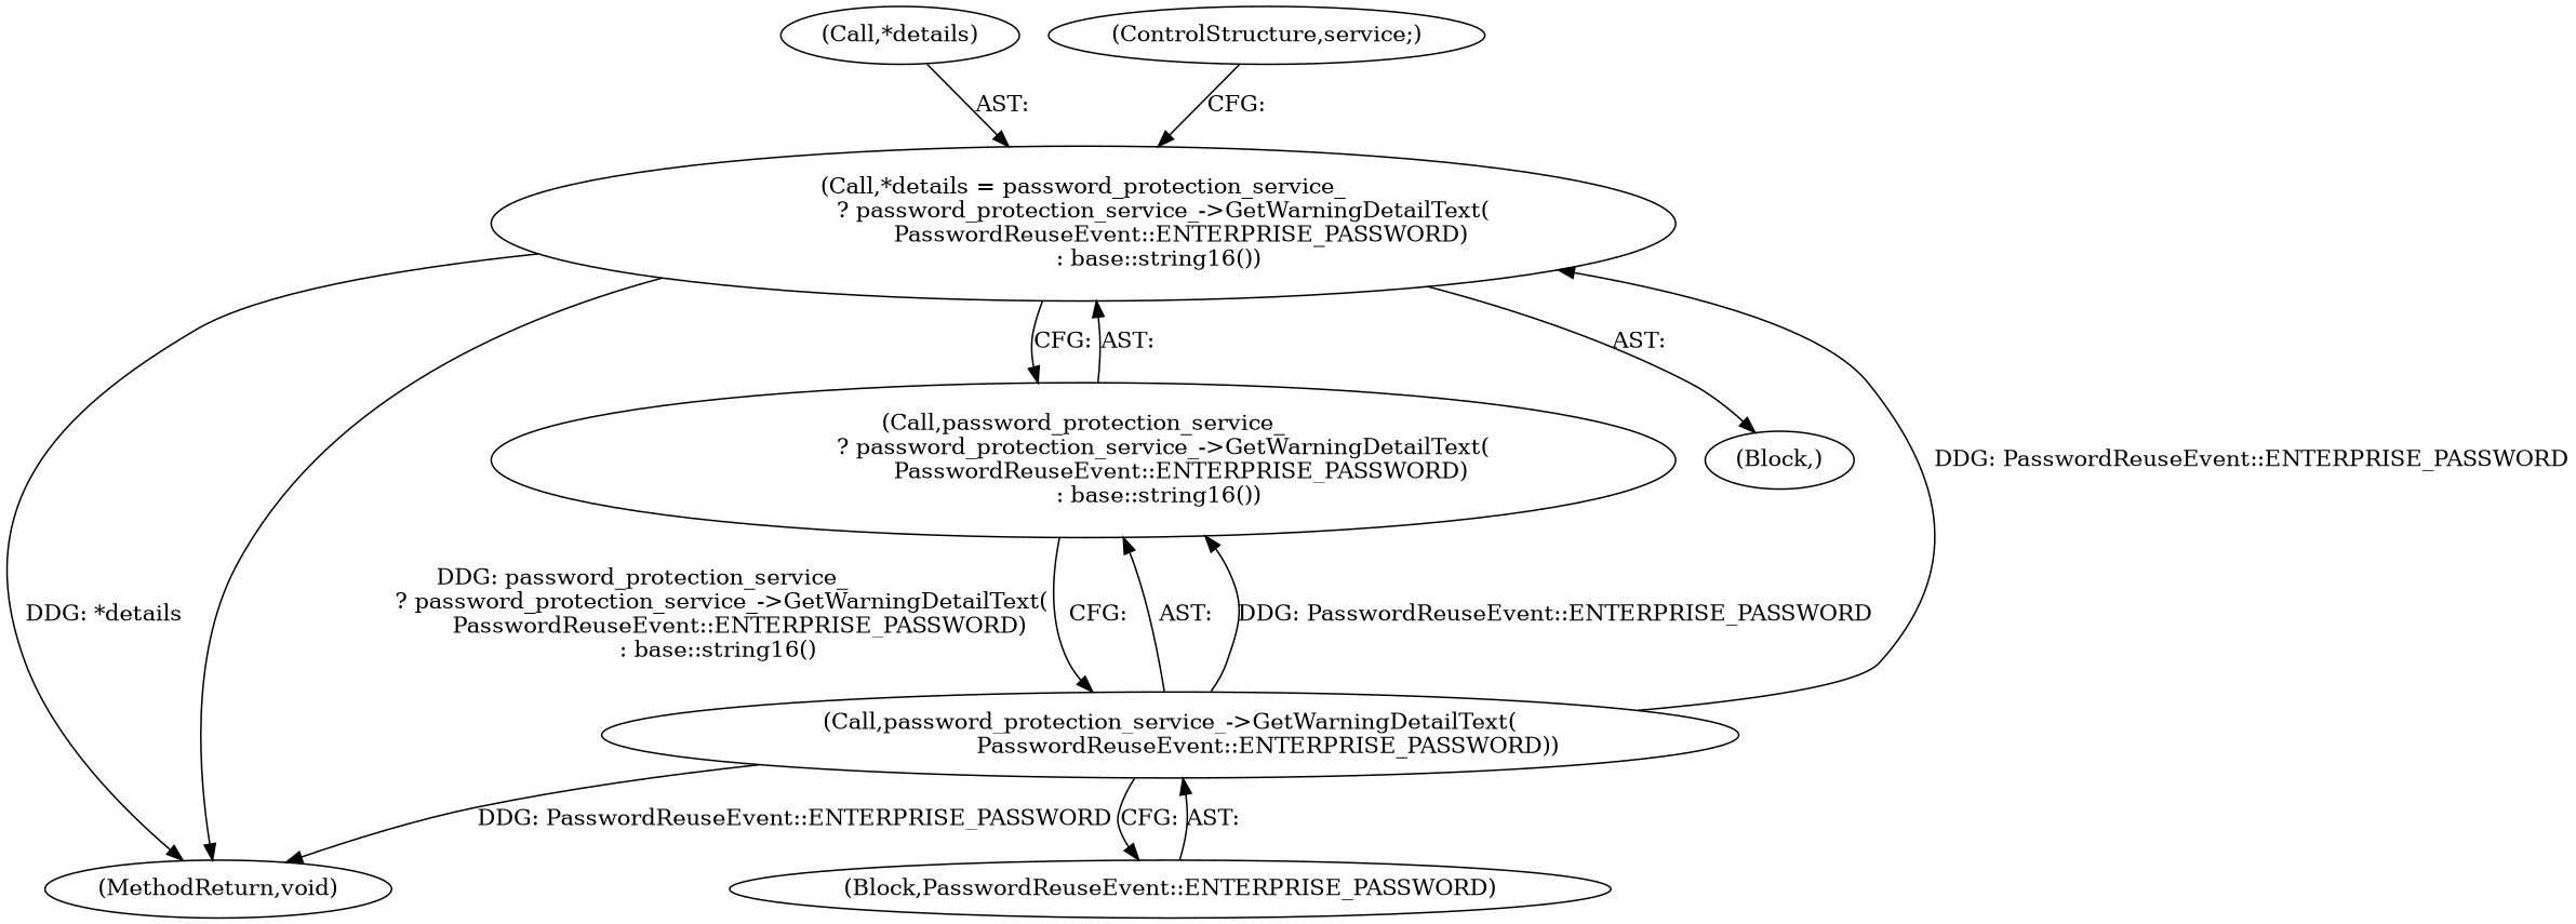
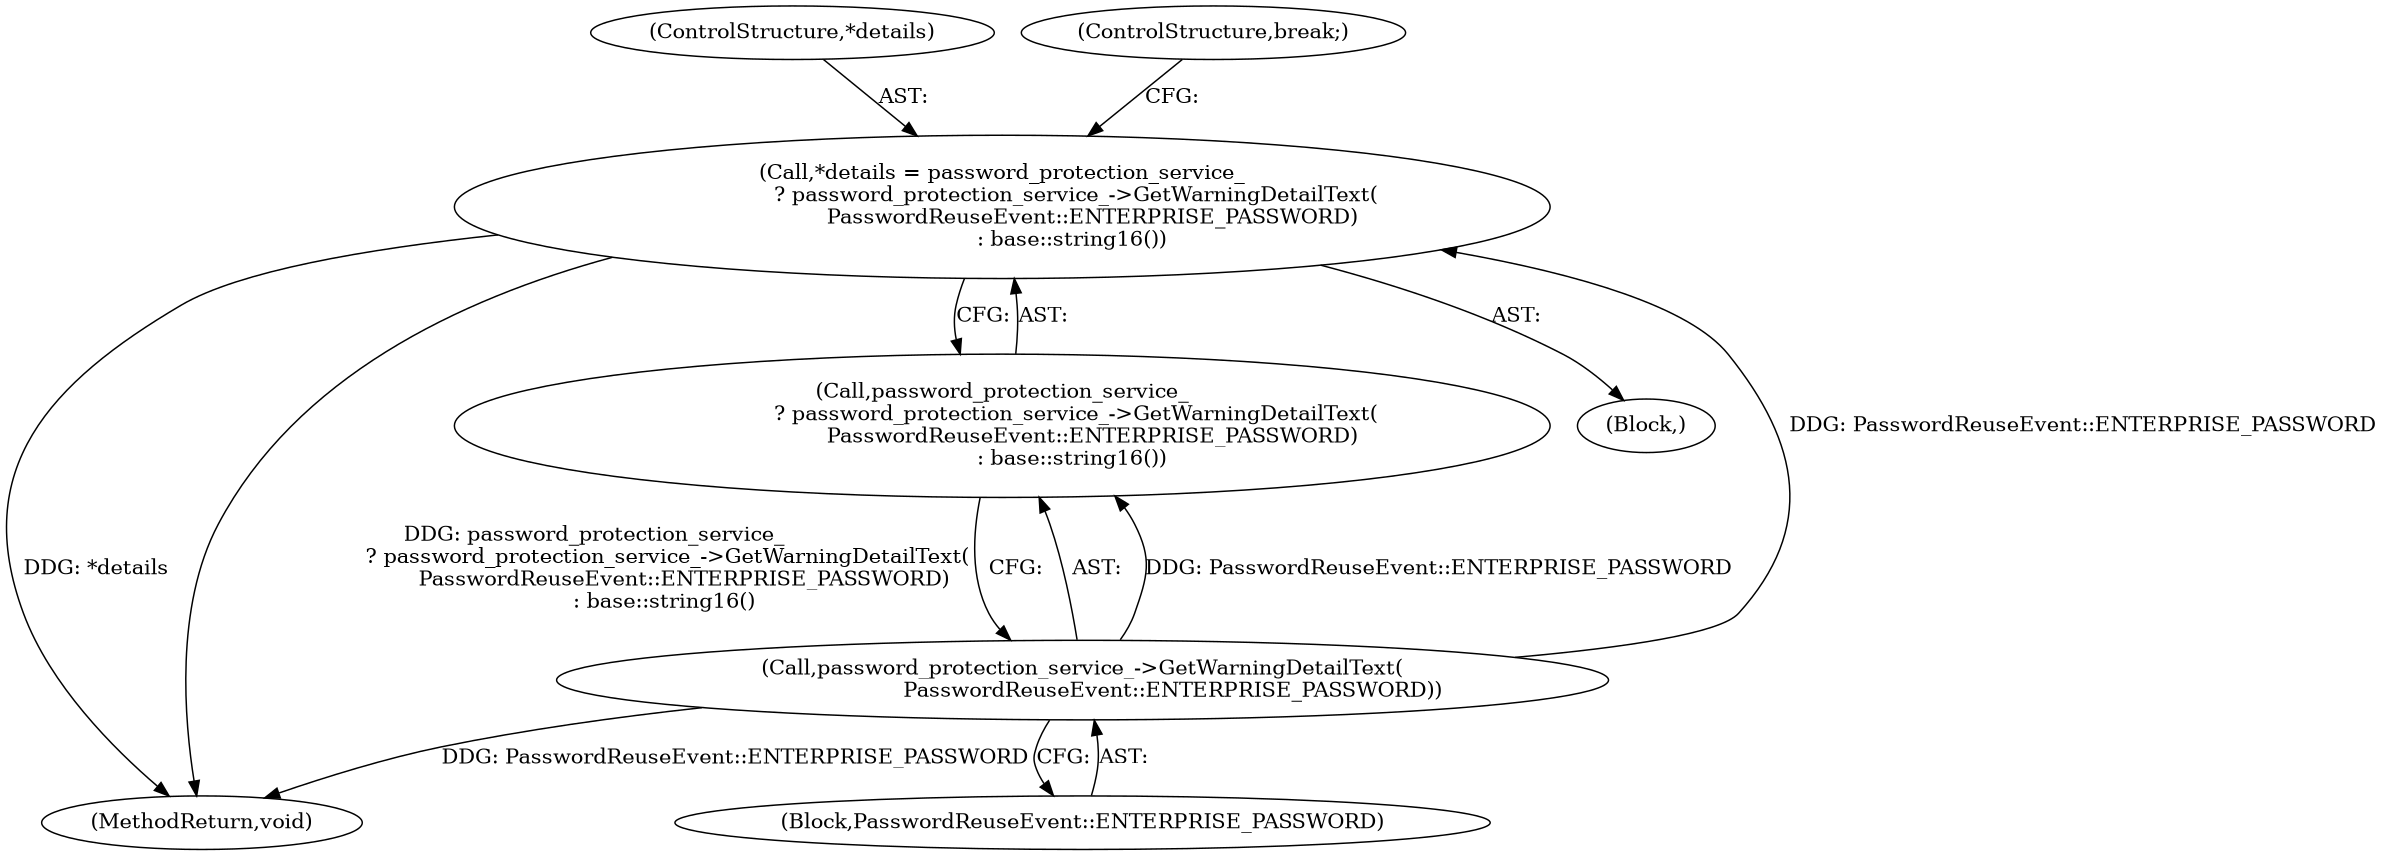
  digraph {
    n1 [label="(Call,*details = password_protection_service_\n                      ? password_protection_service_->GetWarningDetailText(\n                           PasswordReuseEvent::ENTERPRISE_PASSWORD)\n                     : base::string16())"]
    n2 [label="(MethodReturn,void)"]
    n3 [label="(Call,password_protection_service_\n                      ? password_protection_service_->GetWarningDetailText(\n                           PasswordReuseEvent::ENTERPRISE_PASSWORD)\n                     : base::string16())"]
    n4 [label="(Block,)"]
    n5 [label="(Call,password_protection_service_->GetWarningDetailText(\n                           PasswordReuseEvent::ENTERPRISE_PASSWORD))"]
    n6 [label="(Block,PasswordReuseEvent::ENTERPRISE_PASSWORD)"]
-   n7 [label="(Call,*details)"]
-   n8 [label="(ControlStructure,service;)"]
+   n7 [label="(ControlStructure,*details)"]
+   n8 [label="(ControlStructure,break;)"]
    n1 -> n2 [label="DDG: *details"]
    n1 -> n2 [label="DDG: password_protection_service_\n                      ? password_protection_service_->GetWarningDetailText(\n                           PasswordReuseEvent::ENTERPRISE_PASSWORD)\n                     : base::string16()"]
    n1 -> n3 [label="CFG: "]
    n1 -> n4 [label="AST: "]
    n3 -> n1 [label="AST: "]
    n3 -> n5 [label="CFG: "]
    n5 -> n1 [label="DDG: PasswordReuseEvent::ENTERPRISE_PASSWORD"]
    n5 -> n2 [label="DDG: PasswordReuseEvent::ENTERPRISE_PASSWORD"]
    n5 -> n3 [label="AST: "]
    n5 -> n3 [label="DDG: PasswordReuseEvent::ENTERPRISE_PASSWORD"]
    n5 -> n6 [label="CFG: "]
    n6 -> n5 [label="AST: "]
    n7 -> n1 [label="AST: "]
    n8 -> n1 [label="CFG: "]
  }
